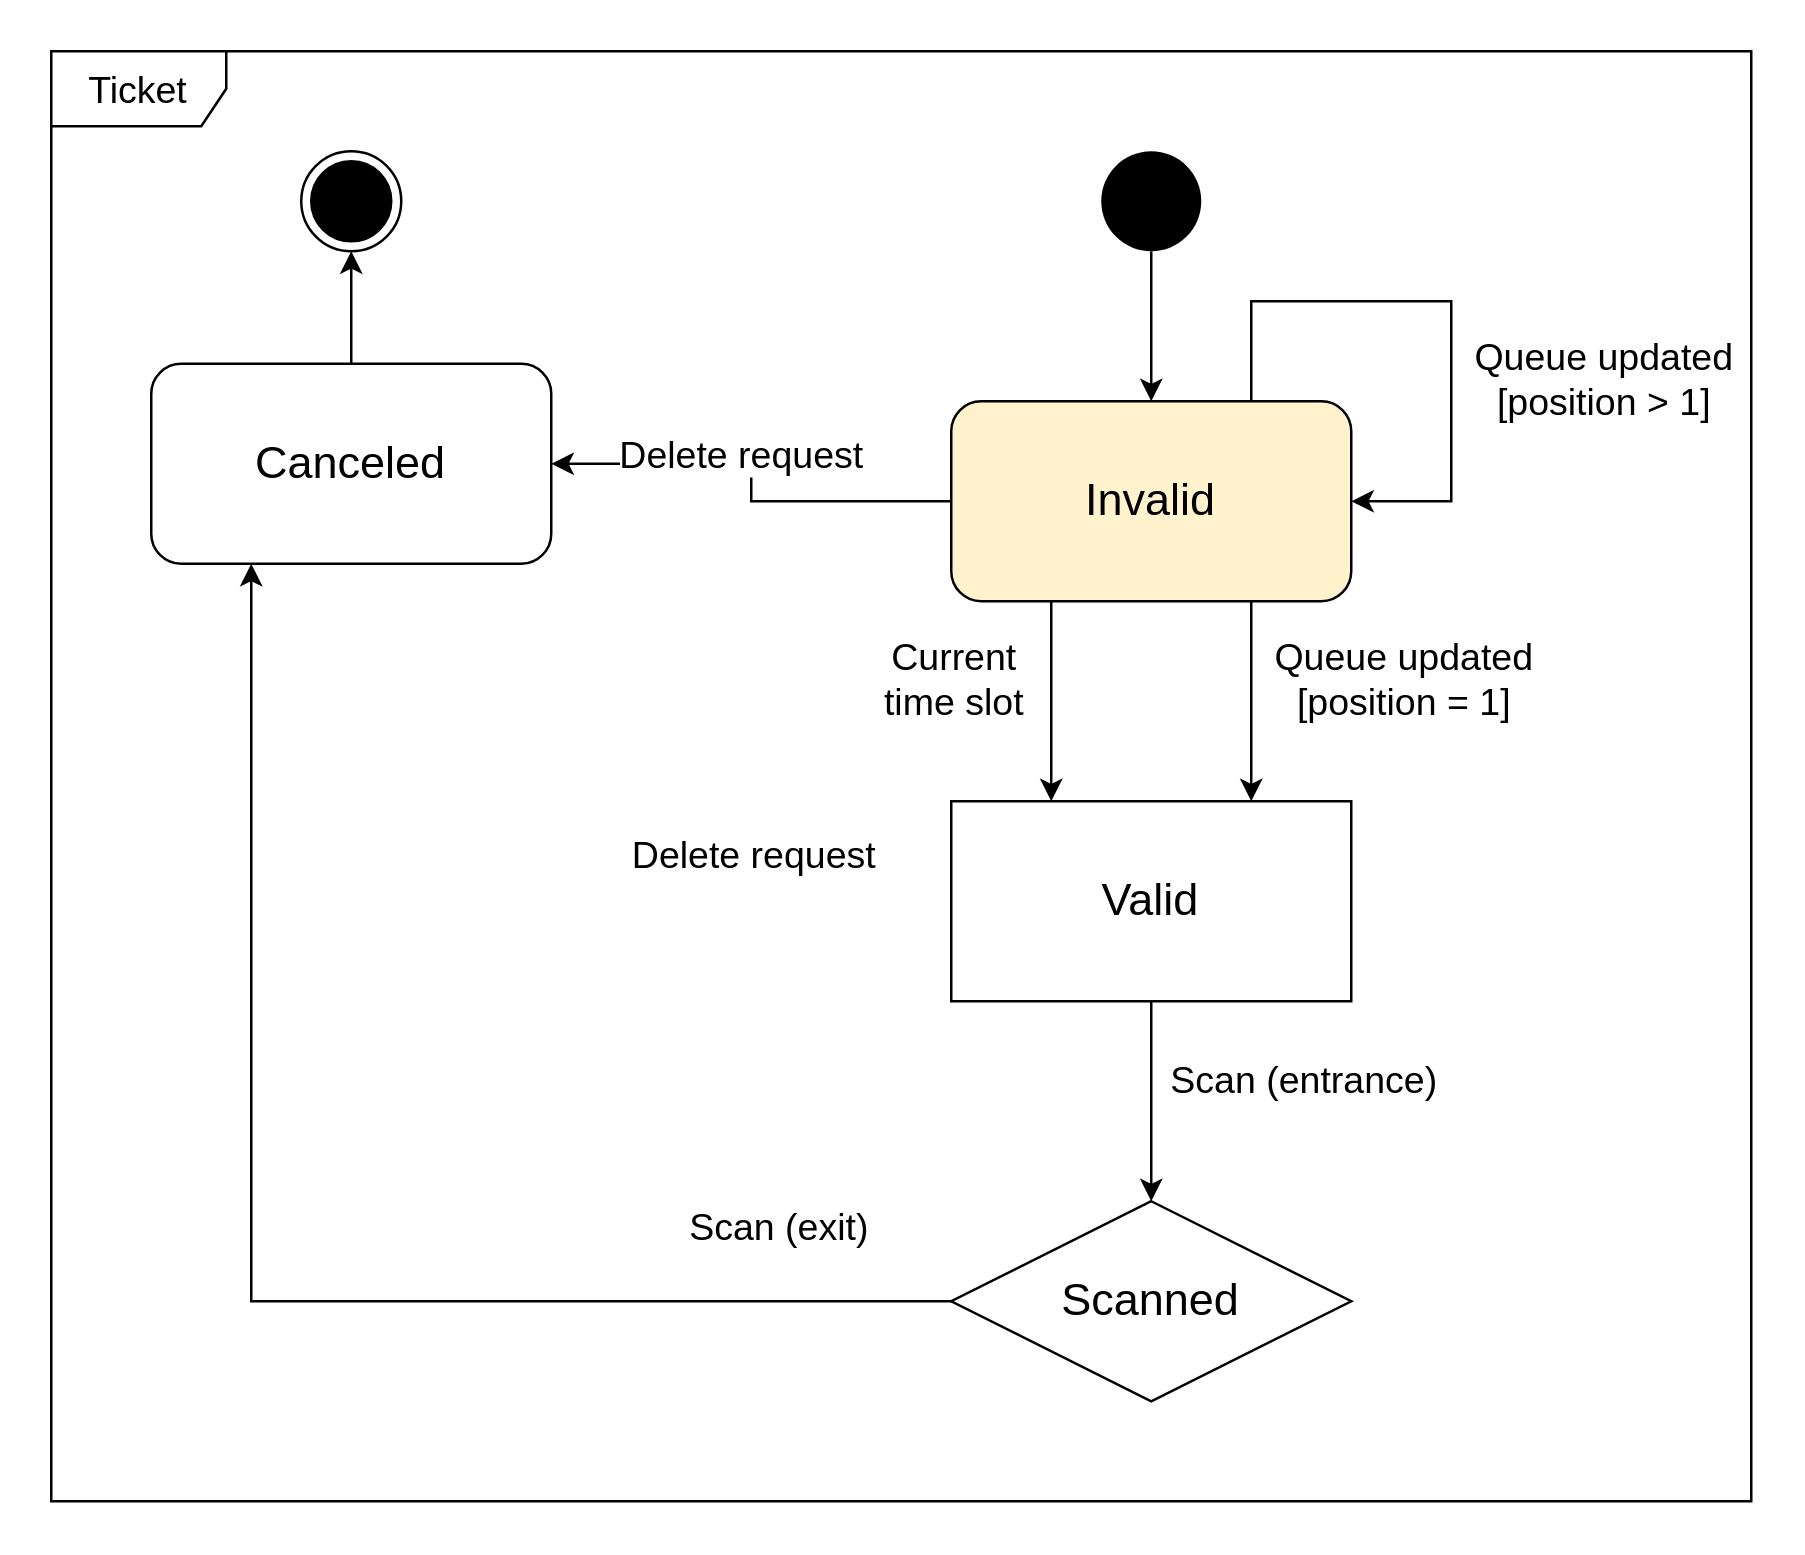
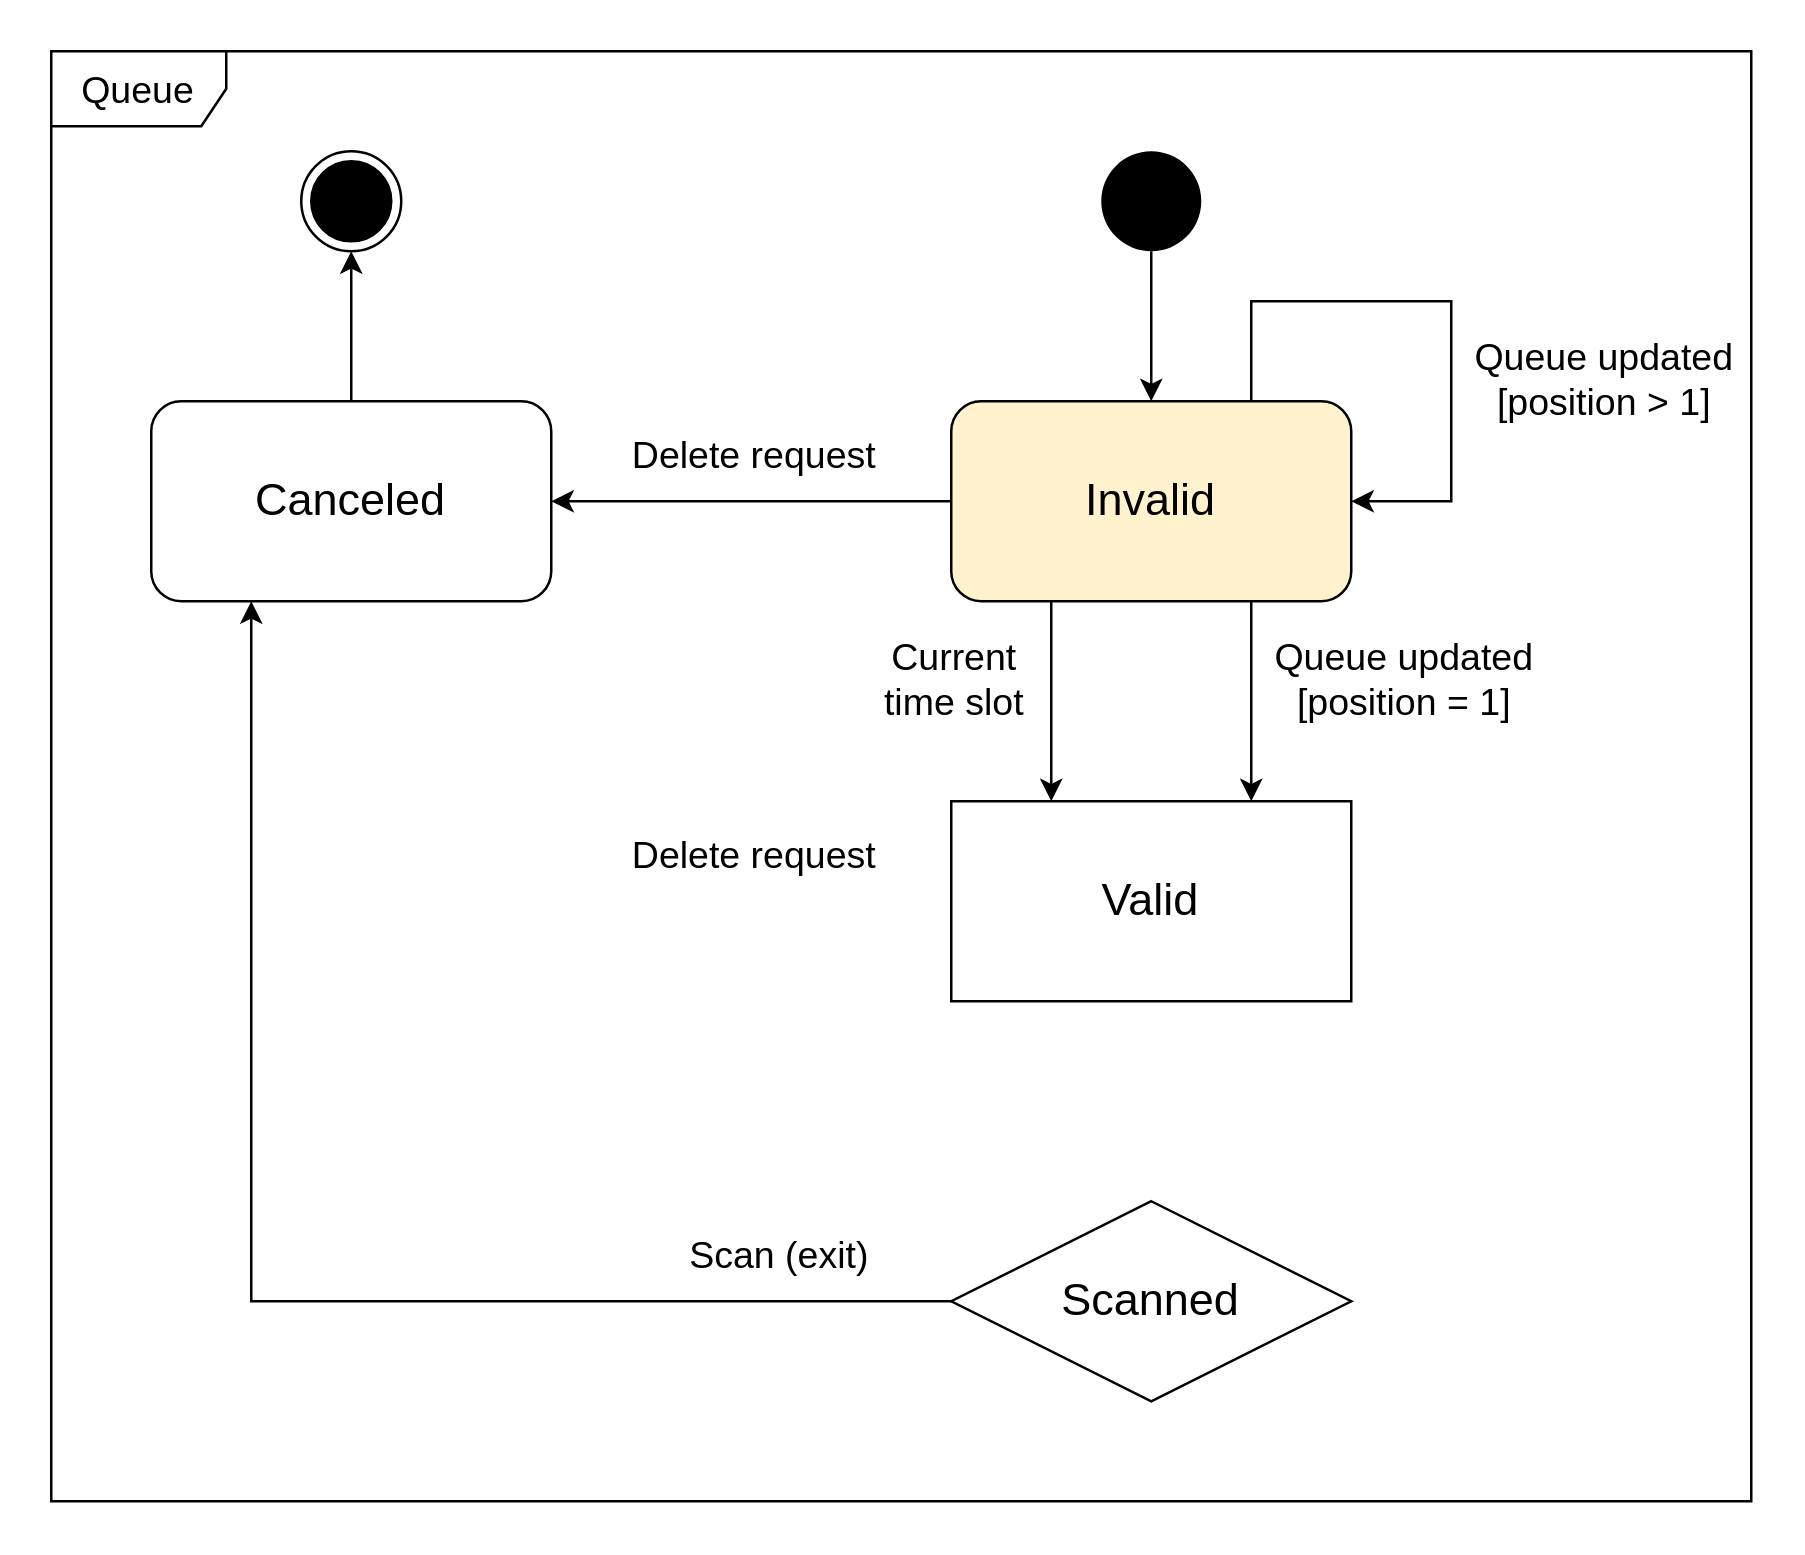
  <mxCell id="0" />
  <mxCell id="1" parent="0" />
- <mxCell id="2" value="Ticket" style="shape=umlFrame;whiteSpace=wrap;html=1;fontSize=15;width=70;height=30;" parent="1" vertex="1"><mxGeometry x="20" y="20" width="680" height="580" as="geometry" /></mxCell>
+ <mxCell id="2" value="Queue" style="shape=umlFrame;whiteSpace=wrap;html=1;fontSize=15;width=70;height=30;" parent="1" vertex="1"><mxGeometry x="20" y="20" width="680" height="580" as="geometry" /></mxCell>
  <mxCell id="3" style="edgeStyle=orthogonalEdgeStyle;rounded=0;orthogonalLoop=1;jettySize=auto;html=1;exitX=0.5;exitY=1;exitDx=0;exitDy=0;entryX=0.5;entryY=0;entryDx=0;entryDy=0;" parent="1" source="4" target="11" edge="1"><mxGeometry relative="1" as="geometry" /></mxCell>
  <mxCell id="4" value="" style="ellipse;fillColor=#000000;strokeColor=none;fontSize=15;" parent="1" vertex="1"><mxGeometry x="440" y="60" width="40" height="40" as="geometry" /></mxCell>
  <mxCell id="5" style="edgeStyle=orthogonalEdgeStyle;rounded=0;orthogonalLoop=1;jettySize=auto;html=1;exitX=0;exitY=0.5;exitDx=0;exitDy=0;entryX=1;entryY=0.5;entryDx=0;entryDy=0;" parent="1" source="11" target="19" edge="1"><mxGeometry relative="1" as="geometry" /></mxCell>
  <mxCell id="6" value="Delete request" style="edgeLabel;html=1;align=center;verticalAlign=middle;resizable=0;points=[];fontSize=15;" parent="5" vertex="1" connectable="0"><mxGeometry x="-0.325" relative="1" as="geometry"><mxPoint x="-26" y="-20" as="offset" /></mxGeometry></mxCell>
  <mxCell id="7" style="edgeStyle=orthogonalEdgeStyle;rounded=0;orthogonalLoop=1;jettySize=auto;html=1;exitX=0.25;exitY=1;exitDx=0;exitDy=0;entryX=0.25;entryY=0;entryDx=0;entryDy=0;" parent="1" source="11" target="14" edge="1"><mxGeometry relative="1" as="geometry" /></mxCell>
  <mxCell id="8" value="Current&lt;br&gt;time slot" style="edgeLabel;html=1;align=center;verticalAlign=middle;resizable=0;points=[];fontSize=15;" parent="7" vertex="1" connectable="0"><mxGeometry x="-0.325" y="-3" relative="1" as="geometry"><mxPoint x="-37" y="3" as="offset" /></mxGeometry></mxCell>
  <mxCell id="9" style="edgeStyle=orthogonalEdgeStyle;rounded=0;orthogonalLoop=1;jettySize=auto;html=1;exitX=0.75;exitY=1;exitDx=0;exitDy=0;entryX=0.75;entryY=0;entryDx=0;entryDy=0;" parent="1" source="11" target="14" edge="1"><mxGeometry relative="1" as="geometry" /></mxCell>
  <mxCell id="10" value="Queue updated&lt;br style=&quot;font-size: 15px;&quot;&gt;[position = 1]" style="edgeLabel;html=1;align=center;verticalAlign=middle;resizable=0;points=[];fontSize=15;" parent="9" vertex="1" connectable="0"><mxGeometry x="-0.425" y="2" relative="1" as="geometry"><mxPoint x="58" y="7" as="offset" /></mxGeometry></mxCell>
  <mxCell id="11" value="Invalid" style="rounded=1;whiteSpace=wrap;html=1;fontSize=18;fillColor=#fff2cc;" parent="1" vertex="1"><mxGeometry x="380" y="160" width="160" height="80" as="geometry" /></mxCell>
- <mxCell id="12" style="edgeStyle=orthogonalEdgeStyle;rounded=0;orthogonalLoop=1;jettySize=auto;html=1;exitX=0.5;exitY=1;exitDx=0;exitDy=0;entryX=0.5;entryY=0;entryDx=0;entryDy=0;" parent="1" source="14" target="17" edge="1"><mxGeometry relative="1" as="geometry" /></mxCell>
- <mxCell id="13" value="Scan (entrance)" style="edgeLabel;html=1;align=center;verticalAlign=middle;resizable=0;points=[];fontSize=15;" parent="12" vertex="1" connectable="0"><mxGeometry x="-0.107" y="5" relative="1" as="geometry"><mxPoint x="55" y="-6.0" as="offset" /></mxGeometry></mxCell>
  <mxCell id="14" value="Valid" style="whiteSpace=wrap;html=1;fontSize=18;rounded=0;" parent="1" vertex="1"><mxGeometry x="380" y="320" width="160" height="80" as="geometry" /></mxCell>
  <mxCell id="15" style="edgeStyle=orthogonalEdgeStyle;rounded=0;orthogonalLoop=1;jettySize=auto;html=1;exitX=0;exitY=0.5;exitDx=0;exitDy=0;entryX=0.25;entryY=1;entryDx=0;entryDy=0;" parent="1" source="17" target="19" edge="1"><mxGeometry relative="1" as="geometry"><Array as="points"><mxPoint x="100" y="520" /></Array></mxGeometry></mxCell>
  <mxCell id="16" value="Scan (exit)" style="edgeLabel;html=1;align=center;verticalAlign=middle;resizable=0;points=[];fontSize=15;" parent="15" vertex="1" connectable="0"><mxGeometry x="0.433" y="2" relative="1" as="geometry"><mxPoint x="212" y="101" as="offset" /></mxGeometry></mxCell>
  <mxCell id="17" value="Scanned" style="rhombus;whiteSpace=wrap;html=1;fontSize=18;" parent="1" vertex="1"><mxGeometry x="380" y="480" width="160" height="80" as="geometry" /></mxCell>
  <mxCell id="18" style="edgeStyle=orthogonalEdgeStyle;rounded=0;orthogonalLoop=1;jettySize=auto;html=1;exitX=0.5;exitY=0;exitDx=0;exitDy=0;" parent="1" source="19" target="20" edge="1"><mxGeometry relative="1" as="geometry" /></mxCell>
- <mxCell id="19" value="Canceled" style="rounded=1;whiteSpace=wrap;html=1;fontSize=18;" parent="1" vertex="1"><mxGeometry x="60" y="145" width="160" height="80" as="geometry" /></mxCell>
+ <mxCell id="19" value="Canceled" style="rounded=1;whiteSpace=wrap;html=1;fontSize=18;" parent="1" vertex="1"><mxGeometry x="60" y="160" width="160" height="80" as="geometry" /></mxCell>
  <mxCell id="20" value="" style="ellipse;html=1;shape=endState;fillColor=#000000;strokeColor=#000000;" parent="1" vertex="1"><mxGeometry x="120" y="60" width="40" height="40" as="geometry" /></mxCell>
  <mxCell id="21" style="edgeStyle=orthogonalEdgeStyle;rounded=0;orthogonalLoop=1;jettySize=auto;html=1;exitX=0.75;exitY=0;exitDx=0;exitDy=0;entryX=1;entryY=0.5;entryDx=0;entryDy=0;" parent="1" source="11" target="11" edge="1"><mxGeometry relative="1" as="geometry"><Array as="points"><mxPoint x="500" y="120" /><mxPoint x="580" y="120" /><mxPoint x="580" y="200" /></Array></mxGeometry></mxCell>
  <mxCell id="22" value="Queue updated&lt;br style=&quot;font-size: 15px;&quot;&gt;[position &amp;gt; 1]" style="edgeLabel;html=1;align=center;verticalAlign=middle;resizable=0;points=[];fontSize=15;" parent="21" vertex="1" connectable="0"><mxGeometry x="0.175" y="1" relative="1" as="geometry"><mxPoint x="59" y="9" as="offset" /></mxGeometry></mxCell>
  <mxCell id="23" value="Delete request" style="edgeLabel;html=1;align=center;verticalAlign=middle;resizable=0;points=[];fontSize=15;" vertex="1" connectable="0" parent="1"><mxGeometry x="300" y="340" as="geometry" /></mxCell>
